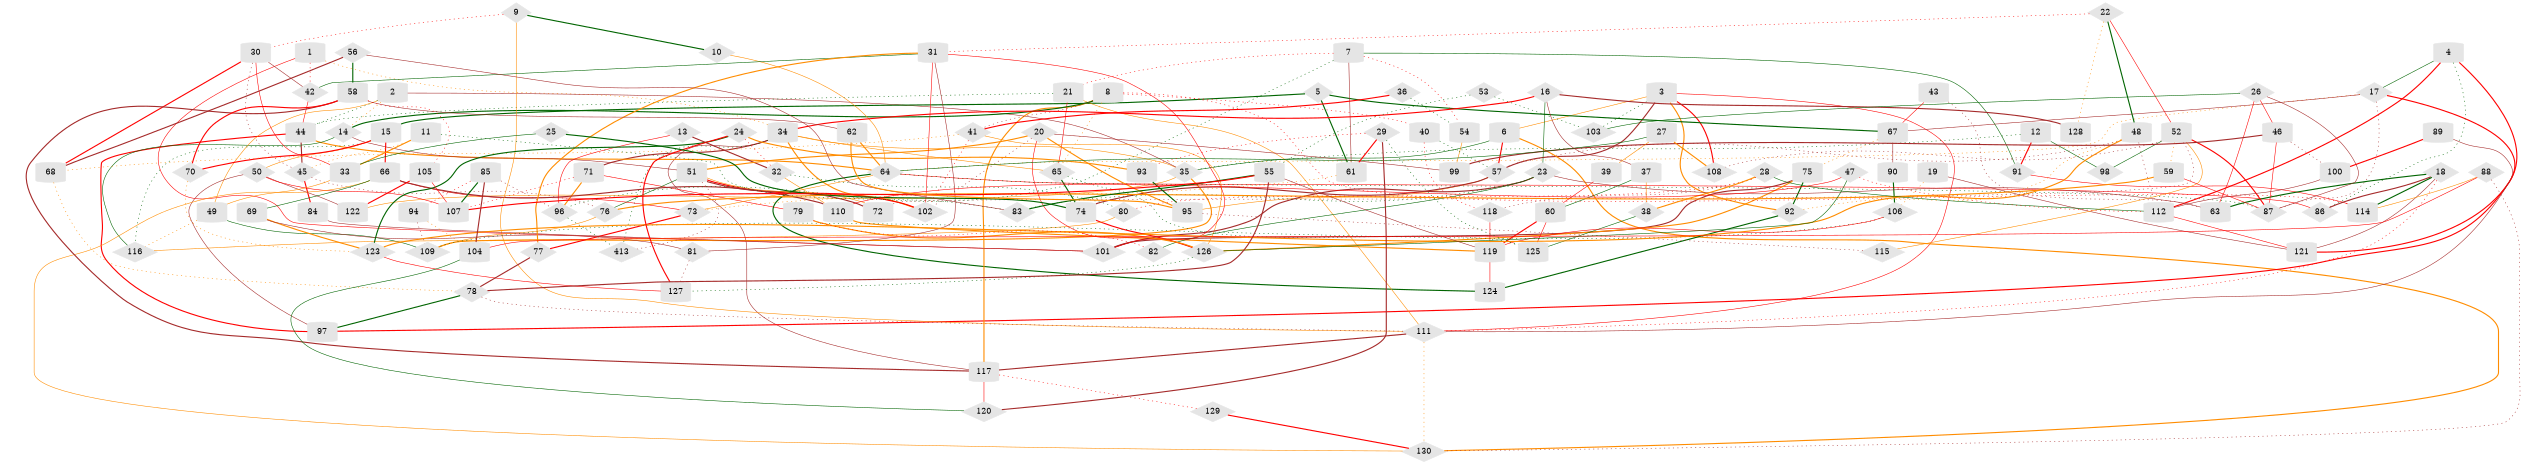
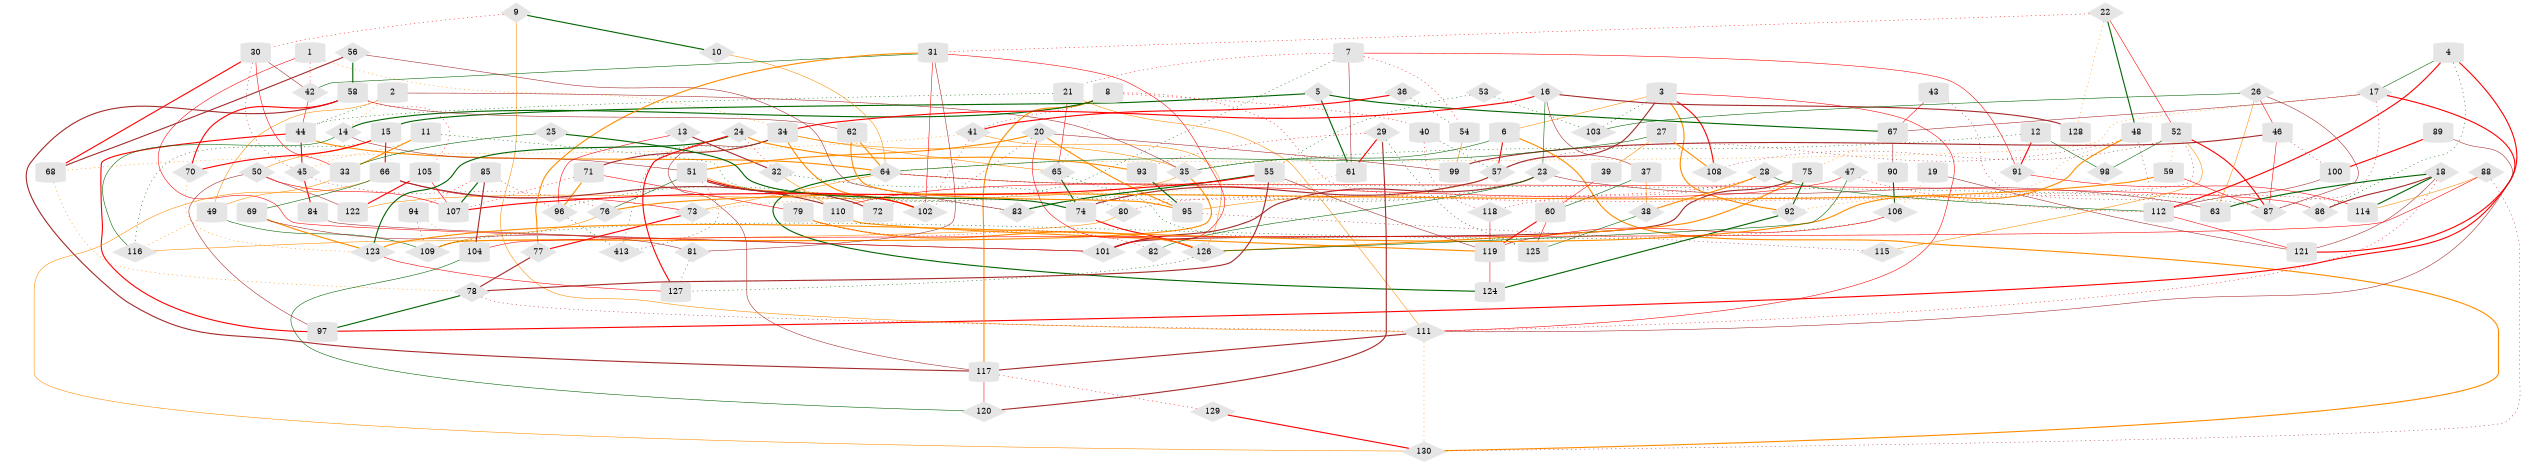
  graph {
    node [color=gray90 shape=cylinder style=filled]
    edge [color=red style=solid]
    1
    34
    42 [shape=diamond]
    101 [shape=diamond]
    35 [shape=diamond]
    65 [shape=diamond]
    117
    102 [shape=diamond]
    71
    n10 [label=413 shape=diamond]
    44
    14 [shape=diamond]
    2
    49
    51
    116 [shape=diamond]
    109 [shape=diamond]
    122
    64 [shape=diamond]
    45 [shape=diamond]
    97
    3
    6
    57 [shape=diamond]
    92 [shape=diamond]
    103 [shape=diamond]
    108 [shape=diamond]
    111 [shape=diamond]
    130 [shape=diamond]
    95
    74
    124
    17 [shape=diamond]
    4
    86 [shape=diamond]
    112
    121
    67
    87 [shape=diamond]
    5 [shape=diamond]
    15
    61
    50 [shape=diamond]
    66
    70 [shape=diamond]
    73 [shape=diamond]
    75
    90
    7
    21
    54
    91 [shape=diamond]
    96 [shape=diamond]
    99
    114
    8
    40
    41 [shape=diamond]
    118 [shape=diamond]
    126 [shape=diamond]
    68
    125
    120 [shape=diamond]
    129 [shape=diamond]
    9 [shape=diamond]
    10 [shape=diamond]
    30
    33
    11
    83 [shape=diamond]
    76 [shape=diamond]
    84
    12
    98 [shape=diamond]
    13 [shape=diamond]
    32 [shape=diamond]
    80 [shape=diamond]
    110
    72
    107
    69
    123 [shape=diamond]
    16 [shape=diamond]
    23 [shape=diamond]
    37
    128
    63
    82 [shape=diamond]
    38 [shape=diamond]
    60
    18 [shape=diamond]
    19
    106 [shape=diamond]
    119
    20 [shape=diamond]
    115 [shape=diamond]
    127
    22 [shape=diamond]
    31
    48
    52
    77 [shape=diamond]
    81 [shape=diamond]
    59
    24 [shape=diamond]
    93
    25 [shape=diamond]
    26 [shape=diamond]
    46
    100
    27
    39
    28 [shape=diamond]
    29 [shape=diamond]
    78 [shape=diamond]
    79
    36 [shape=diamond]
    43
    47 [shape=diamond]
    53 [shape=diamond]
    55
    56 [shape=diamond]
    58
    62
    105
    85
    94
    104
    88 [shape=diamond]
    89
    1 -- 34 [color=darkorange style=dotted]
    1 -- 42 [style=dotted]
    1 -- 101
    34 -- 35 [color=darkorange]
    34 -- 65 [color=darkorange]
    34 -- 117 [color=brown]
    34 -- 102 [color=darkorange style=bold]
    34 -- 71 [color=brown style=bold]
    34 -- n10 [color=darkgreen style=dotted]
    42 -- 44
    35 -- 109 [color=darkorange style=bold]
    35 -- 122 [color=darkorange]
    65 -- 74 [color=darkgreen style=bold]
    65 -- 125 [color=darkgreen style=dotted]
    117 -- 120
    117 -- 129 [style=dotted]
    71 -- 96 [color=darkorange style=bold]
    71 -- 107 [style=dotted]
    71 -- 79
    44 -- 64 [color=darkorange style=bold]
    44 -- 45 [color=brown style=bold]
    44 -- 97 [style=bold]
    14 -- 51 [color=brown]
    14 -- 116 [color=darkgreen]
    2 -- 35 [color=brown]
    2 -- 44 [color=darkgreen style=dotted]
    2 -- 14 [color=darkorange style=dotted]
    2 -- 49 [color=darkorange]
    49 -- 116 [color=darkorange style=dotted]
    49 -- 109 [color=darkgreen]
    51 -- 102 [style=bold]
    51 -- n10 [color=brown style=dotted]
    51 -- 76 [color=darkgreen]
    51 -- 72 [color=brown style=bold]
    51 -- 72 [color=darkorange]
    64 -- 124 [color=darkgreen style=bold]
    64 -- 86
    64 -- 87 [color=darkgreen style=dotted]
    64 -- 73 [color=darkorange]
    45 -- 76 [color=brown style=dotted]
    45 -- 84 [style=bold]
    3 -- 6 [color=darkorange]
    3 -- 57 [color=brown style=bold]
    3 -- 92 [color=darkorange style=bold]
    3 -- 103 [color=darkgreen style=dotted]
    3 -- 108 [style=bold]
    3 -- 111
    6 -- 35 [color=darkgreen]
    6 -- 57 [style=bold]
    6 -- 130 [color=darkorange style=bold]
    57 -- 95 [color=darkorange]
    57 -- 74 [color=brown style=bold]
    92 -- 124 [color=darkgreen style=bold]
    111 -- 117 [color=brown style=bold]
    111 -- 130 [color=darkorange style=dotted]
    95 -- 115 [color=brown style=dotted]
    74 -- 126 [style=bold]
    17 -- 64 [color=darkorange style=dotted]
    17 -- 97 [style=bold]
    17 -- 67 [color=brown]
    17 -- 87 [color=brown style=dotted]
    4 -- 17 [color=darkgreen]
    4 -- 86 [color=darkgreen style=dotted]
    4 -- 112 [style=bold]
    4 -- 121 [style=bold]
    112 -- 121
    67 -- 75 [color=darkorange style=dotted]
    67 -- 90 [color=brown]
    5 -- 67 [color=darkgreen style=bold]
    5 -- 15 [color=darkgreen style=bold]
    5 -- 61 [color=darkgreen style=bold]
    15 -- 116 [color=darkgreen style=dotted]
    15 -- 50 [color=darkorange]
    15 -- 66 [style=bold]
    15 -- 70 [style=bold]
    61 -- 73 [color=darkorange style=dotted]
    50 -- 122 [color=brown]
    50 -- 97 [color=brown]
    50 -- 107
    66 -- 130 [color=darkorange]
    66 -- 73
    66 -- 110 [color=brown style=bold]
    66 -- 69 [color=darkgreen]
    70 -- 123 [color=darkorange style=dotted]
    73 -- 77 [style=bold]
    75 -- 101 [color=brown style=bold]
    75 -- 92 [color=darkgreen style=bold]
    75 -- 126 [color=darkorange style=bold]
    90 -- 106 [color=darkgreen style=bold]
    7 -- 61 [color=brown]
    7 -- 21 [style=dotted]
    7 -- 54 [style=dotted]
-   7 -- 91 [color=darkgreen]
+   7 -- 91
    7 -- 96 [color=darkgreen style=dotted]
    21 -- 65
    21 -- 44 [color=darkgreen style=dotted]
    21 -- 111 [color=darkorange]
    54 -- 99 [color=darkorange]
    91 -- 114
    96 -- n10 [color=darkgreen style=dotted]
    8 -- 65 [color=darkorange style=dotted]
    8 -- 117 [color=darkorange style=bold]
    8 -- 14 [color=darkgreen style=bold]
    8 -- 114 [style=dotted]
    8 -- 40 [style=dotted]
    8 -- 41 [color=brown style=dotted]
    40 -- 57 [color=darkgreen style=dotted]
    40 -- 118 [style=dotted]
    41 -- 102 [style=dotted]
    41 -- 126 [color=darkorange]
    41 -- 68 [color=darkorange style=dotted]
    118 -- 119
    126 -- 127 [color=darkgreen style=dotted]
    68 -- 78 [color=darkorange style=dotted]
    129 -- 130 [style=bold]
    9 -- 111 [color=darkorange]
    9 -- 10 [color=darkgreen style=bold]
    9 -- 30 [style=dotted]
    10 -- 64 [color=darkorange]
    30 -- 42 [color=brown]
    30 -- 45 [color=brown style=dotted]
    30 -- 68 [style=bold]
    30 -- 33
    33 -- 49 [color=darkorange]
    11 -- 45 [color=darkorange style=dotted]
    11 -- 33 [color=darkorange style=bold]
    11 -- 83 [color=darkgreen style=dotted]
    76 -- 109 [color=darkorange]
    84 -- 101 [color=brown]
    12 -- 35 [color=darkgreen style=dotted]
    12 -- 91 [style=bold]
    12 -- 98 [color=darkgreen]
    13 -- 96
    13 -- 32 [color=brown style=bold]
    32 -- 80 [color=darkgreen style=dotted]
    32 -- 110 [color=darkorange]
    80 -- 116 [color=darkorange]
    110 -- 119 [color=darkorange style=bold]
    69 -- 123 [color=darkorange style=bold]
    69 -- 81 [color=brown]
    123 -- 127
    16 -- 34 [style=bold]
    16 -- 23 [color=darkgreen]
    16 -- 37 [color=brown]
    16 -- 128 [color=brown style=bold]
    23 -- 101 [color=brown style=bold]
    23 -- 83 [color=darkgreen style=dotted]
    23 -- 63 [color=brown]
    23 -- 82 [color=darkgreen]
    37 -- 38 [color=darkorange]
    37 -- 60 [color=darkgreen]
    38 -- 125 [color=darkgreen]
    60 -- 125
    60 -- 119 [style=bold]
    18 -- 111 [style=dotted]
    18 -- 86 [color=brown style=bold]
    18 -- 121 [color=brown]
    18 -- 114 [color=darkgreen style=bold]
    18 -- 63 [color=darkgreen style=bold]
    19 -- 121 [color=brown]
    19 -- 106 [color=darkorange style=dotted]
    106 -- 109 [color=darkgreen style=dotted]
    106 -- 119
    119 -- 124
    20 -- 102 [color=brown style=dotted]
    20 -- 51 [color=darkorange style=bold]
    20 -- 95 [color=darkorange style=bold]
    20 -- 99 [color=brown]
    20 -- 126
    22 -- 128 [color=darkorange style=dotted]
    22 -- 31 [style=dotted]
    22 -- 48 [color=darkgreen style=bold]
    22 -- 52
    31 -- 42 [color=darkgreen]
    31 -- 101
    31 -- 102
    31 -- 77 [color=darkorange style=bold]
    31 -- 81 [color=brown]
    48 -- 57 [color=brown style=dotted]
    48 -- 92 [color=darkorange style=dotted]
    48 -- 112 [color=brown style=dotted]
    48 -- 123 [color=darkorange style=bold]
    52 -- 108 [color=brown style=dotted]
    52 -- 87 [style=bold]
    52 -- 98 [color=darkgreen]
    52 -- 72 [color=brown style=dotted]
    52 -- 115 [color=darkorange]
    52 -- 59 [color=darkorange style=dotted]
    77 -- 78 [color=brown style=bold]
    81 -- 127 [color=brown style=dotted]
    59 -- 87
    59 -- 76 [color=darkorange style=bold]
    24 -- 32 [style=dotted]
    24 -- 123 [color=darkgreen style=bold]
    24 -- 127 [style=bold]
    24 -- 93 [color=darkorange style=bold]
    93 -- 95 [color=darkgreen style=bold]
    25 -- 74 [color=darkgreen style=bold]
    25 -- 33 [color=darkgreen]
    26 -- 103 [color=darkgreen]
    26 -- 87 [color=brown]
-   26 -- 63
+   26 -- 63 [color=darkorange]
    26 -- 46
    46 -- 87
    46 -- 99 [color=brown style=bold]
    46 -- 100 [color=brown style=dotted]
    100 -- 112 [color=brown]
    27 -- 64 [color=darkgreen]
    27 -- 108 [color=darkorange style=bold]
    27 -- 39 [color=darkorange]
    39 -- 60
    28 -- 112 [color=darkgreen]
    28 -- 118 [color=brown style=dotted]
    28 -- 80 [style=dotted]
    28 -- 38 [color=darkorange style=bold]
    29 -- 61 [style=bold]
    29 -- 125 [color=darkgreen style=dotted]
    29 -- 120 [color=brown style=bold]
    29 -- 93 [style=dotted]
    78 -- 97 [color=darkgreen style=bold]
    78 -- 111 [color=brown style=dotted]
    79 -- 126 [color=darkorange style=bold]
    79 -- 82 [style=dotted]
    36 -- 54 [color=darkgreen style=dotted]
    36 -- 41 [style=bold]
    43 -- 67
    43 -- 63 [color=brown style=dotted]
    47 -- 112 [style=dotted]
    47 -- 126 [color=darkgreen]
    47 -- 110
    53 -- 103 [color=darkgreen style=dotted]
    53 -- 55 [color=darkgreen style=dotted]
    55 -- 83 [color=darkgreen style=bold]
    55 -- 107 [style=bold]
    55 -- 119 [color=brown]
    55 -- 78 [color=brown style=bold]
    56 -- 68 [color=brown style=bold]
    56 -- 83 [color=brown]
    56 -- 58 [color=darkgreen style=bold]
    58 -- 117 [color=brown style=bold]
    58 -- 70 [style=bold]
    58 -- 62 [color=brown]
    58 -- 105 [style=dotted]
    62 -- 64 [color=darkorange style=bold]
    62 -- 95 [color=darkorange style=bold]
    105 -- 122 [style=bold]
    105 -- 107
    85 -- 96 [color=brown style=dotted]
    85 -- 107 [color=darkgreen style=bold]
    85 -- 94 [style=dotted]
    85 -- 104 [color=brown style=bold]
    94 -- 109 [color=brown style=dotted]
    94 -- 104 [color=darkorange style=dotted]
    104 -- 120 [color=darkgreen]
    88 -- 130 [color=brown style=dotted]
    88 -- 114 [color=darkorange]
    88 -- 104
    89 -- 111 [color=brown]
    89 -- 100 [style=bold]
  }
